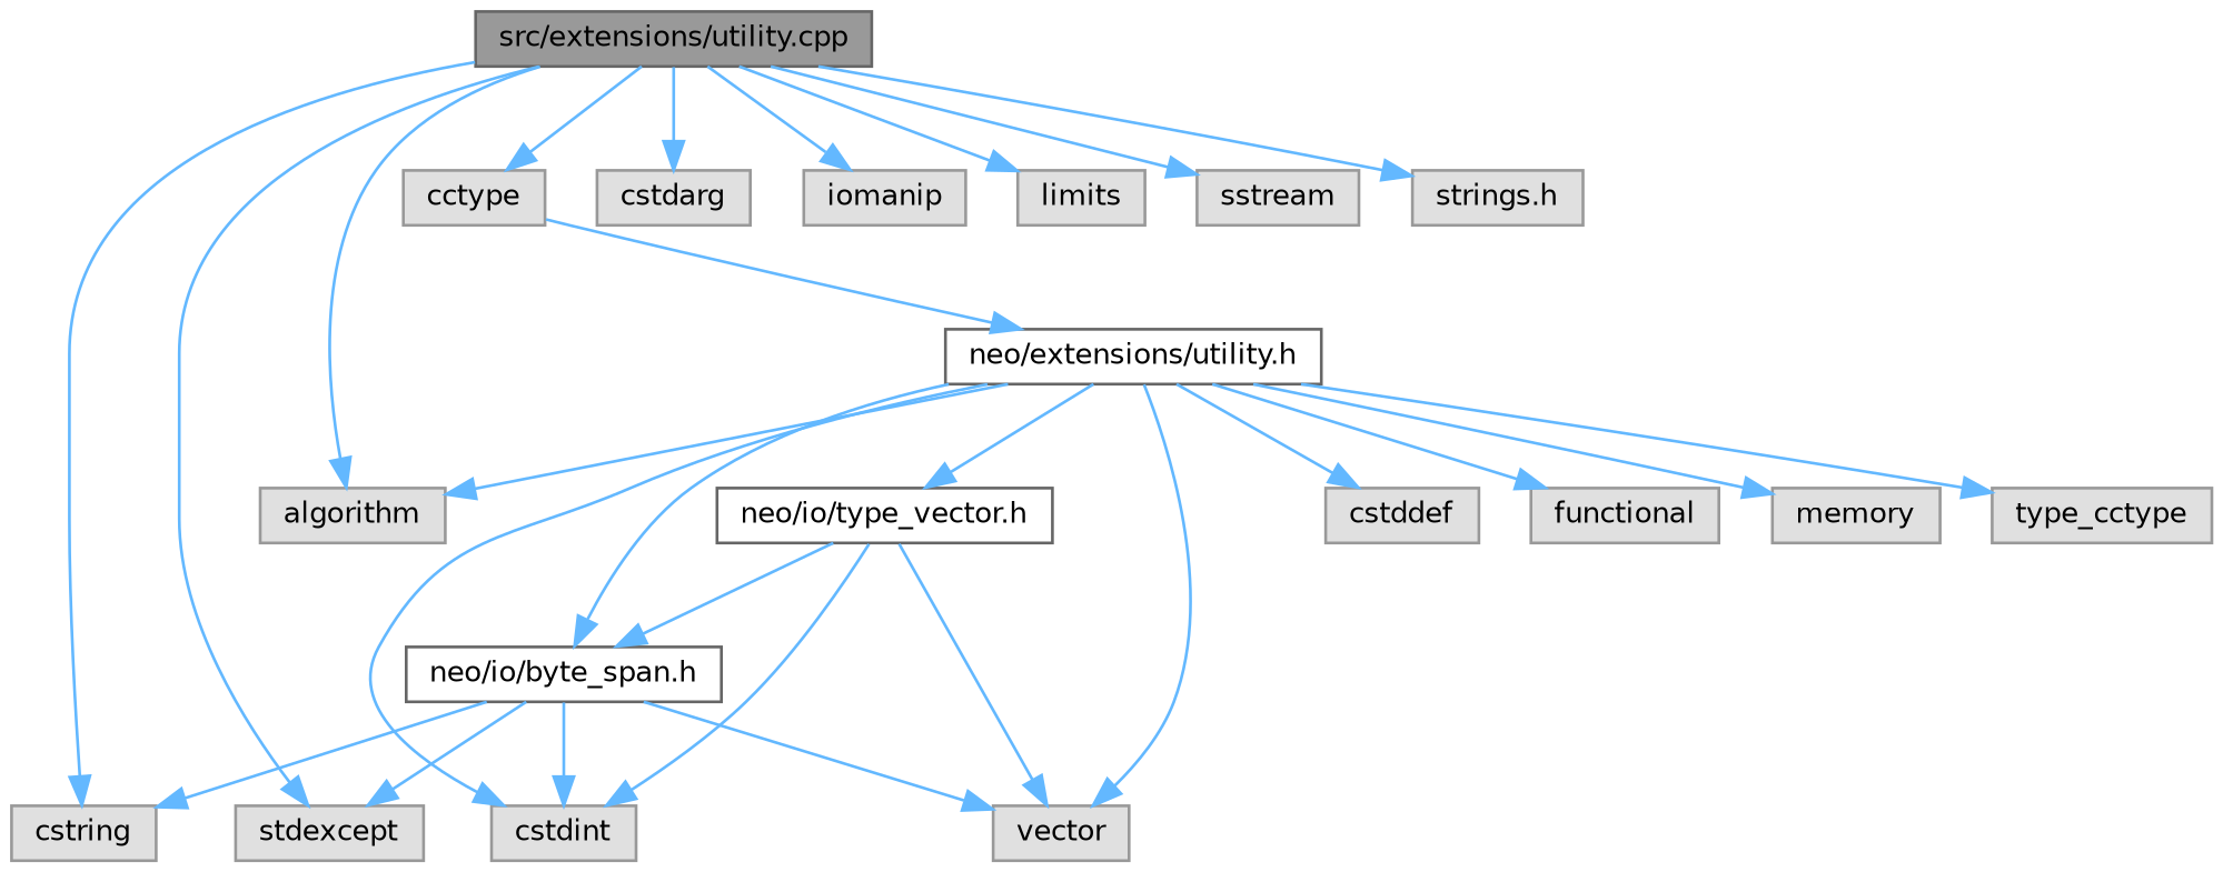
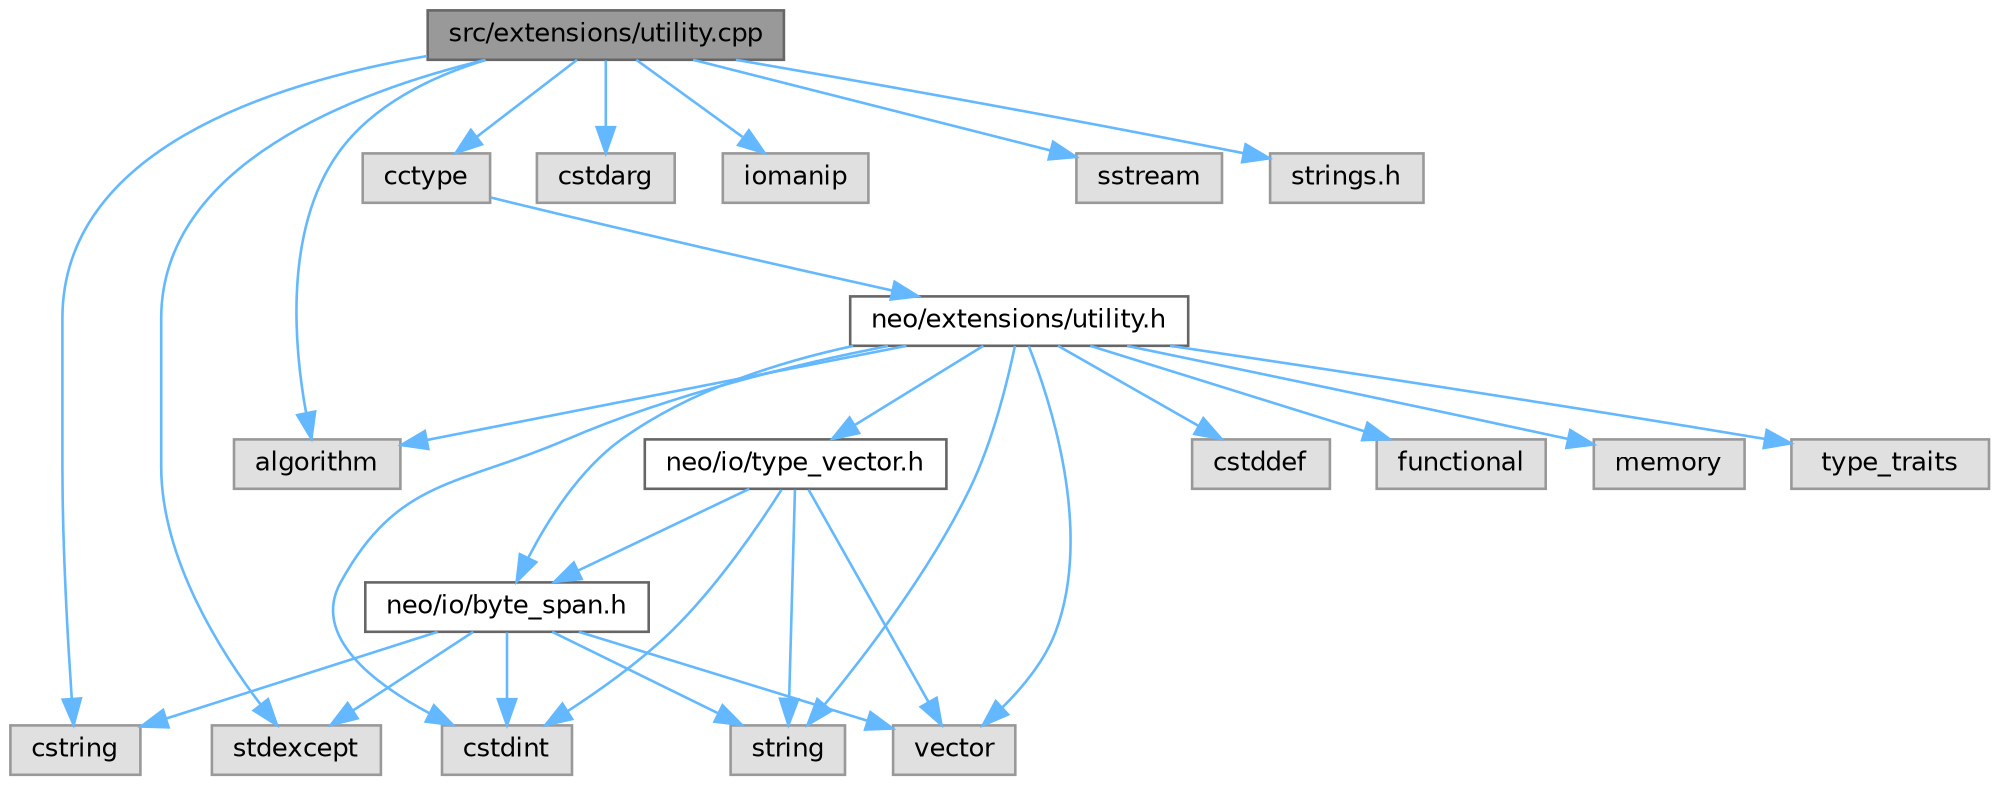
  digraph {
    node [color=grey60 fillcolor="#E0E0E0" fontname=Helvetica fontsize=10 shape=box style=filled]
    edge [color=steelblue1 fontname=Helvetica fontsize=10 labelfontname=Helvetica labelfontsize=10 style=solid]
    n1 [color=gray40 fillcolor=grey60 fontcolor=black height=0.2 label="src/extensions/utility.cpp" width=0.4]
    n2 [height=0.2 label=cstring width=0.4]
    n3 [height=0.2 label=stdexcept width=0.4]
    n4 [height=0.2 label=algorithm width=0.4]
    n5 [height=0.2 label=cctype width=0.4]
    n6 [height=0.2 label=cstdarg width=0.4]
    n7 [height=0.2 label=iomanip width=0.4]
-   n8 [height=0.2 label=limits width=0.4]
    n9 [height=0.2 label=sstream width=0.4]
    n10 [height=0.2 label="strings.h" width=0.4]
    n11 [color=grey40 fillcolor=white height=0.2 label="neo/extensions/utility.h" width=0.4]
    n12 [color=grey40 fillcolor=white height=0.2 label="neo/io/byte_span.h" width=0.4]
    n13 [height=0.2 label=cstdint width=0.4]
+   n14 [height=0.2 label=string width=0.4]
    n15 [height=0.2 label=vector width=0.4]
    n16 [color=grey40 fillcolor=white height=0.2 label="neo/io/type_vector.h" width=0.4]
    n17 [height=0.2 label=cstddef width=0.4]
    n18 [height=0.2 label=functional width=0.4]
    n19 [height=0.2 label=memory width=0.4]
-   n20 [height=0.2 label=type_cctype width=0.4]
+   n20 [height=0.2 label=type_traits width=0.4]
    n1 -> n2
    n1 -> n3
    n1 -> n4
    n1 -> n5
    n1 -> n6
    n1 -> n7
-   n1 -> n8
    n1 -> n9
    n1 -> n10
    n5 -> n11
    n11 -> n4
    n11 -> n12
    n11 -> n13
+   n11 -> n14
    n11 -> n15
    n11 -> n16
    n11 -> n17
    n11 -> n18
    n11 -> n19
    n11 -> n20
    n12 -> n2
    n12 -> n3
    n12 -> n13
+   n12 -> n14
    n12 -> n15
    n16 -> n12
    n16 -> n13
+   n16 -> n14
    n16 -> n15
  }
